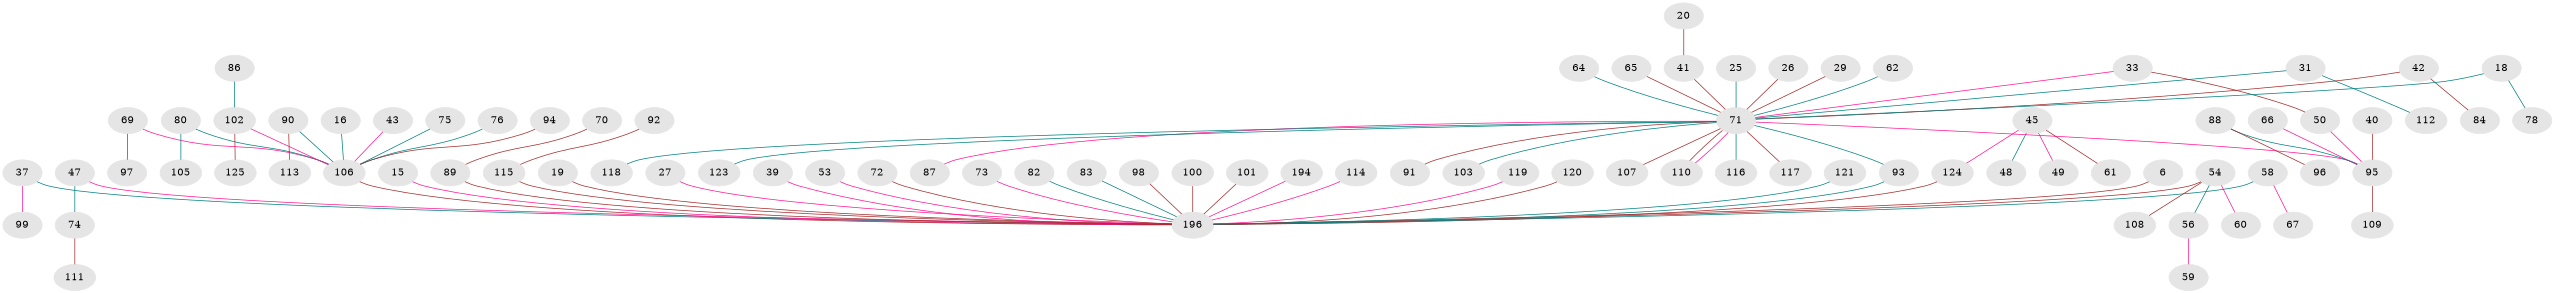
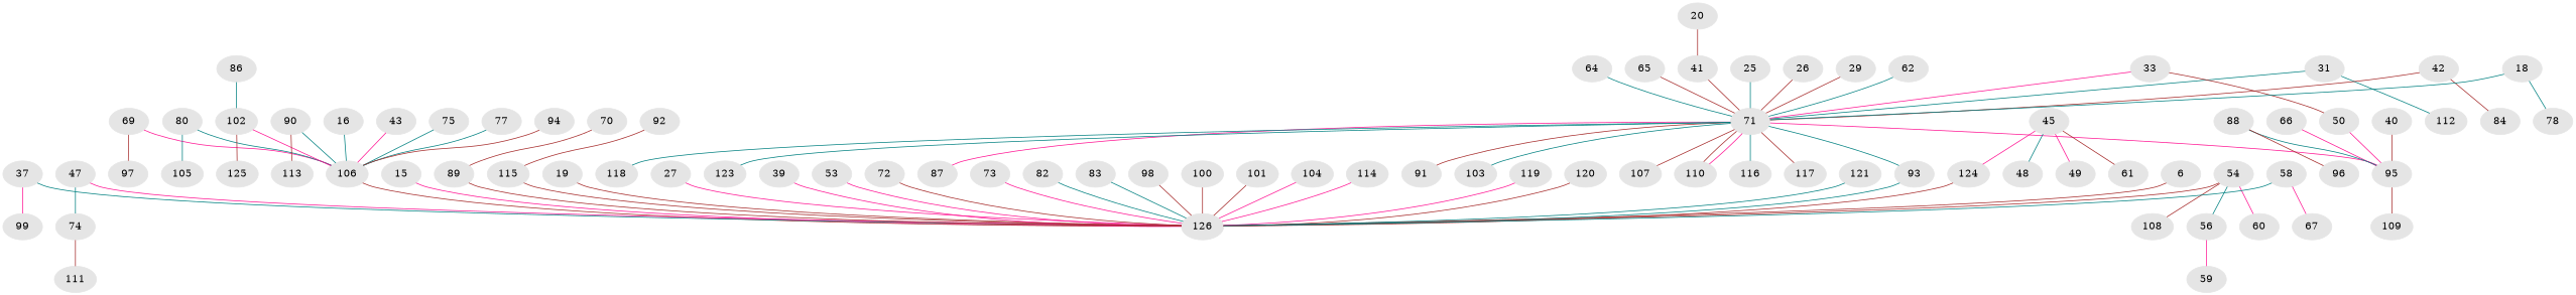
  graph {
    node [color=gray90 style=filled]
    edge [color=brown]
-   126 [super="+122+34+10" label=196]
+   126 [super="+122+34+10"]
    6
    15
    106 [super="+3+11"]
    16
    19
    41 [super="+12"]
    71 [super="+17+14+52"]
    20
    95 [super="+35+7+63"]
    87
    91
    93
    103
    107
    110
    116
    117
    118
    123
    25
    26
    27
    29
    31
    112
    33 [super="+30"]
    50
    37
    99
    39
    109
    40
    42
    84
    43
    45
    48
    49
    61
    124 [super="+9"]
    47
    74
    111
    53
    54 [super="+51"]
    56
    60
    108
    59
    58 [super="+5"]
    67
    62
    64
    65
    66
    n57 [label=18 super="+57"]
    78
    69
    97
    89 [super="+28"]
    70
    72
    73
    75
-   77 [label=76]
+   77
    80
    105
    82
    83
    102 [super="+81+85"]
    125
    86
    88 [super="+79"]
    96
    90 [super="+36+76"]
    113
    115 [super="+44"]
    92
    94
    98
    100
    101
-   104 [label=194]
+   104
    114 [super="+1"]
    119
    120
    121 [super="+55"]
    6 -- 126
    15 -- 126 [color=deeppink]
    106 -- 126
    16 -- 106 [color=teal]
    19 -- 126
    41 -- 71
    71 -- 95 [color=deeppink weight=2]
    71 -- 87 [color=deeppink]
    71 -- 91
    71 -- 93 [color=teal]
    71 -- 103 [color=teal]
    71 -- 107
    71 -- 110
    71 -- 110 [color=deeppink]
    71 -- 116 [color=teal]
    71 -- 117
    71 -- 118 [color=teal]
    71 -- 123 [color=teal]
    20 -- 41
    95 -- 109
    93 -- 126 [color=teal weight=4]
    25 -- 71 [color=teal]
    26 -- 71
    27 -- 126 [color=deeppink]
    29 -- 71
    31 -- 71 [color=teal]
    31 -- 112 [color=teal]
    33 -- 71 [color=deeppink]
    33 -- 50
    50 -- 95 [color=deeppink]
    37 -- 126 [color=teal]
    37 -- 99 [color=deeppink]
    39 -- 126 [color=deeppink]
    40 -- 95
    42 -- 71
    42 -- 84
    43 -- 106 [color=deeppink]
    45 -- 48 [color=teal]
    45 -- 49 [color=deeppink]
    45 -- 61
    45 -- 124 [color=deeppink]
    124 -- 126
    47 -- 126 [color=deeppink]
    47 -- 74 [color=teal]
    74 -- 111
    53 -- 126 [color=deeppink]
    54 -- 126
    54 -- 56 [color=teal]
    54 -- 60 [color=deeppink]
    54 -- 108
    56 -- 59 [color=deeppink]
    58 -- 126 [color=teal]
    58 -- 67 [color=deeppink]
    62 -- 71 [color=teal]
    64 -- 71 [color=teal]
    65 -- 71
    66 -- 95 [color=deeppink]
    n57 -- 71 [color=teal]
    n57 -- 78 [color=teal]
    69 -- 106 [color=deeppink]
    69 -- 97
    89 -- 126
    70 -- 89
    72 -- 126
    73 -- 126 [color=deeppink]
    75 -- 106 [color=teal]
    77 -- 106 [color=teal]
    80 -- 106 [color=teal]
    80 -- 105 [color=teal]
    82 -- 126 [color=teal]
    83 -- 126 [color=teal]
    102 -- 106 [color=deeppink]
    102 -- 125
    86 -- 102 [color=teal]
    88 -- 95 [color=teal]
    88 -- 96
    90 -- 106 [color=teal]
    90 -- 113
    115 -- 126
    92 -- 115
    94 -- 106
    98 -- 126
    100 -- 126
    101 -- 126
    104 -- 126 [color=deeppink]
    114 -- 126 [color=deeppink]
    119 -- 126 [color=deeppink]
    120 -- 126
    121 -- 126 [color=teal weight=2]
  }
